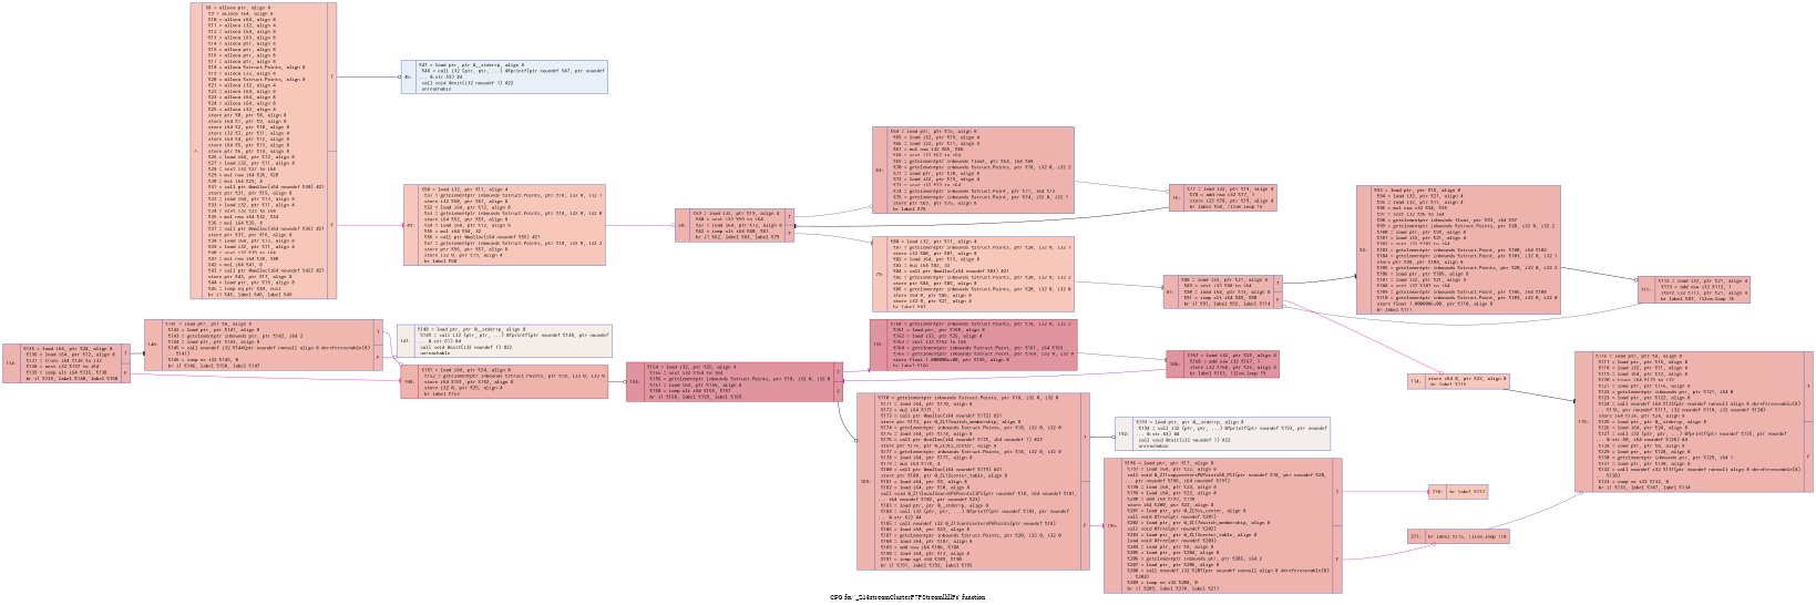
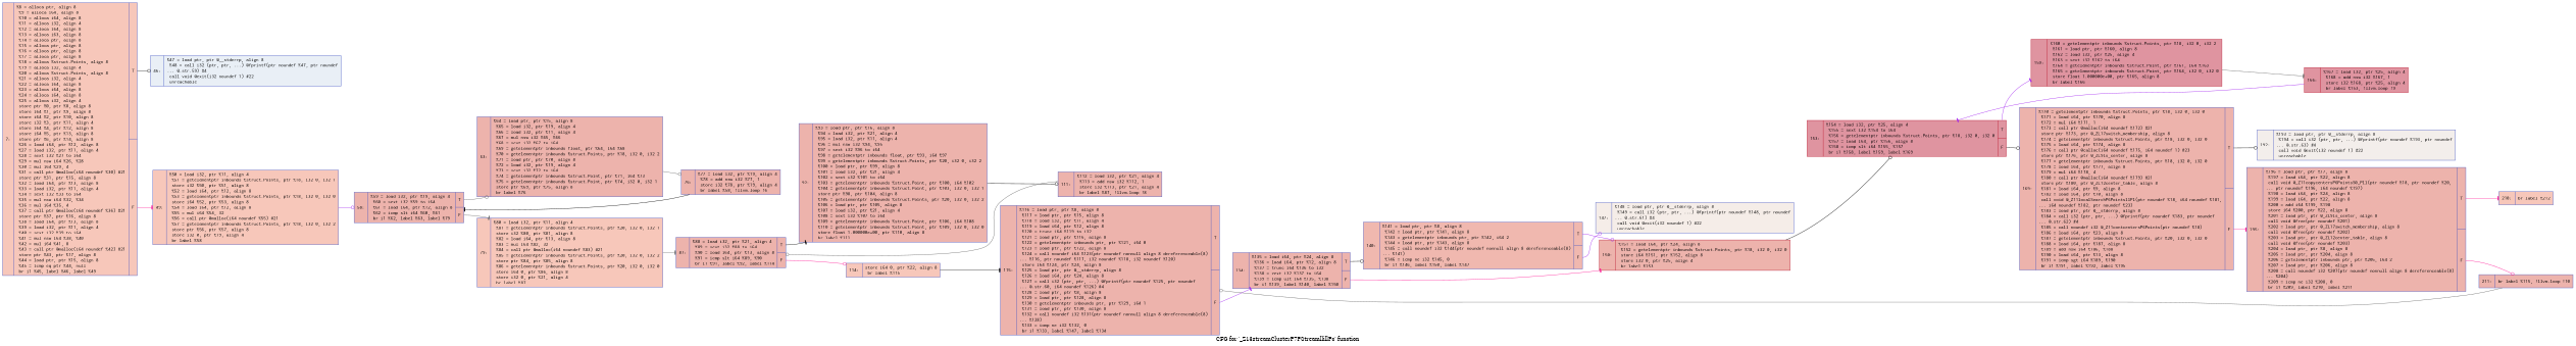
  digraph {
    label="CFG for '_Z13streamClusterP7PStreamllillPc' function"
    rankdir=LR
    node [color="#3d50c3ff" fillcolor="#d6524470" fontname=Courier shape=record style=filled]
    edge [arrowhead=odot color=black]
    n1 [fillcolor="#ec7f6370" label="{7:\l|  %8 = alloca ptr, align 8\l  %9 = alloca i64, align 8\l  %10 = alloca i64, align 8\l  %11 = alloca i32, align 4\l  %12 = alloca i64, align 8\l  %13 = alloca i63, align 8\l  %14 = alloca ptr, align 8\l  %15 = alloca ptr, align 8\l  %16 = alloca ptr, align 8\l  %17 = alloca ptr, align 8\l  %18 = alloca %struct.Points, align 8\l  %19 = alloca i32, align 4\l  %20 = alloca %struct.Points, align 8\l  %21 = alloca i32, align 4\l  %22 = alloca i64, align 8\l  %23 = alloca i64, align 8\l  %24 = alloca i64, align 8\l  %25 = alloca i32, align 4\l  store ptr %0, ptr %8, align 8\l  store i64 %1, ptr %9, align 8\l  store i64 %2, ptr %10, align 8\l  store i32 %3, ptr %11, align 4\l  store i64 %4, ptr %12, align 8\l  store i64 %5, ptr %13, align 8\l  store ptr %6, ptr %14, align 8\l  %26 = load i64, ptr %12, align 8\l  %27 = load i32, ptr %11, align 4\l  %28 = sext i32 %27 to i64\l  %29 = mul nsw i64 %26, %28\l  %30 = mul i64 %29, 4\l  %31 = call ptr @malloc(i64 noundef %30) #21\l  store ptr %31, ptr %15, align 8\l  %32 = load i64, ptr %13, align 8\l  %33 = load i32, ptr %11, align 4\l  %34 = sext i32 %33 to i64\l  %35 = mul nsw i64 %32, %34\l  %36 = mul i64 %35, 4\l  %37 = call ptr @malloc(i64 noundef %36) #21\l  store ptr %37, ptr %16, align 8\l  %38 = load i64, ptr %13, align 8\l  %39 = load i32, ptr %11, align 4\l  %40 = sext i32 %39 to i64\l  %41 = mul nsw i64 %38, %40\l  %42 = mul i64 %41, 8\l  %43 = call ptr @malloc(i64 noundef %42) #21\l  store ptr %43, ptr %17, align 8\l  %44 = load ptr, ptr %15, align 8\l  %45 = icmp eq ptr %44, null\l  br i1 %45, label %46, label %49\l|{<s0>T|<s1>F}}"]
    n2 [fillcolor="#cedaeb70" label="{46:\l|  %47 = load ptr, ptr @__stderrp, align 8\l  %48 = call i32 (ptr, ptr, ...) @fprintf(ptr noundef %47, ptr noundef\l... @.str.59) #4\l  call void @exit(i32 noundef 1) #22\l  unreachable\l}"]
    n3 [fillcolor="#ec7f6370" label="{49:\l|  %50 = load i32, ptr %11, align 4\l  %51 = getelementptr inbounds %struct.Points, ptr %18, i32 0, i32 1\l  store i32 %50, ptr %51, align 8\l  %52 = load i64, ptr %12, align 8\l  %53 = getelementptr inbounds %struct.Points, ptr %18, i32 0, i32 0\l  store i64 %52, ptr %53, align 8\l  %54 = load i64, ptr %12, align 8\l  %55 = mul i64 %54, 32\l  %56 = call ptr @malloc(i64 noundef %55) #21\l  %57 = getelementptr inbounds %struct.Points, ptr %18, i32 0, i32 2\l  store ptr %56, ptr %57, align 8\l  store i32 0, ptr %19, align 4\l  br label %58\l}"]
    n4 [label="{58:\l|  %59 = load i32, ptr %19, align 4\l  %60 = sext i32 %59 to i64\l  %61 = load i64, ptr %12, align 8\l  %62 = icmp slt i64 %60, %61\l  br i1 %62, label %63, label %79\l|{<s0>T|<s1>F}}"]
    n5 [label="{63:\l|  %64 = load ptr, ptr %15, align 8\l  %65 = load i32, ptr %19, align 4\l  %66 = load i32, ptr %11, align 4\l  %67 = mul nsw i32 %65, %66\l  %68 = sext i32 %67 to i64\l  %69 = getelementptr inbounds float, ptr %64, i64 %68\l  %70 = getelementptr inbounds %struct.Points, ptr %18, i32 0, i32 2\l  %71 = load ptr, ptr %70, align 8\l  %72 = load i32, ptr %19, align 4\l  %73 = sext i32 %72 to i64\l  %74 = getelementptr inbounds %struct.Point, ptr %71, i64 %73\l  %75 = getelementptr inbounds %struct.Point, ptr %74, i32 0, i32 1\l  store ptr %69, ptr %75, align 8\l  br label %76\l}"]
    n6 [fillcolor="#ec7f6370" label="{79:\l|  %80 = load i32, ptr %11, align 4\l  %81 = getelementptr inbounds %struct.Points, ptr %20, i32 0, i32 1\l  store i32 %80, ptr %81, align 8\l  %82 = load i64, ptr %13, align 8\l  %83 = mul i64 %82, 32\l  %84 = call ptr @malloc(i64 noundef %83) #21\l  %85 = getelementptr inbounds %struct.Points, ptr %20, i32 0, i32 2\l  store ptr %84, ptr %85, align 8\l  %86 = getelementptr inbounds %struct.Points, ptr %20, i32 0, i32 0\l  store i64 0, ptr %86, align 8\l  store i32 0, ptr %21, align 4\l  br label %87\l}"]
    n7 [label="{76:\l|  %77 = load i32, ptr %19, align 4\l  %78 = add nsw i32 %77, 1\l  store i32 %78, ptr %19, align 4\l  br label %58, !llvm.loop !6\l}"]
    n8 [label="{87:\l|  %88 = load i32, ptr %21, align 4\l  %89 = sext i32 %88 to i64\l  %90 = load i64, ptr %13, align 8\l  %91 = icmp slt i64 %89, %90\l  br i1 %91, label %92, label %114\l|{<s0>T|<s1>F}}"]
    n9 [label="{92:\l|  %93 = load ptr, ptr %16, align 8\l  %94 = load i32, ptr %21, align 4\l  %95 = load i32, ptr %11, align 4\l  %96 = mul nsw i32 %94, %95\l  %97 = sext i32 %96 to i64\l  %98 = getelementptr inbounds float, ptr %93, i64 %97\l  %99 = getelementptr inbounds %struct.Points, ptr %20, i32 0, i32 2\l  %100 = load ptr, ptr %99, align 8\l  %101 = load i32, ptr %21, align 4\l  %102 = sext i32 %101 to i64\l  %103 = getelementptr inbounds %struct.Point, ptr %100, i64 %102\l  %104 = getelementptr inbounds %struct.Point, ptr %103, i32 0, i32 1\l  store ptr %98, ptr %104, align 8\l  %105 = getelementptr inbounds %struct.Points, ptr %20, i32 0, i32 2\l  %106 = load ptr, ptr %105, align 8\l  %107 = load i32, ptr %21, align 4\l  %108 = sext i32 %107 to i64\l  %109 = getelementptr inbounds %struct.Point, ptr %106, i64 %108\l  %110 = getelementptr inbounds %struct.Point, ptr %109, i32 0, i32 0\l  store float 1.000000e+00, ptr %110, align 8\l  br label %111\l}"]
    n10 [fillcolor="#ec7f6370" label="{114:\l|  store i64 0, ptr %22, align 8\l  br label %115\l}"]
    n11 [label="{111:\l|  %112 = load i32, ptr %21, align 4\l  %113 = add nsw i32 %112, 1\l  store i32 %113, ptr %21, align 4\l  br label %87, !llvm.loop !8\l}"]
    n12 [label="{115:\l|  %116 = load ptr, ptr %8, align 8\l  %117 = load ptr, ptr %15, align 8\l  %118 = load i32, ptr %11, align 4\l  %119 = load i64, ptr %12, align 8\l  %120 = trunc i64 %119 to i32\l  %121 = load ptr, ptr %116, align 8\l  %122 = getelementptr inbounds ptr, ptr %121, i64 0\l  %123 = load ptr, ptr %122, align 8\l  %124 = call noundef i64 %123(ptr noundef nonnull align 8 dereferenceable(8)\l... %116, ptr noundef %117, i32 noundef %118, i32 noundef %120)\l  store i64 %124, ptr %24, align 8\l  %125 = load ptr, ptr @__stderrp, align 8\l  %126 = load i64, ptr %24, align 8\l  %127 = call i32 (ptr, ptr, ...) @fprintf(ptr noundef %125, ptr noundef\l... @.str.60, i64 noundef %126) #4\l  %128 = load ptr, ptr %8, align 8\l  %129 = load ptr, ptr %128, align 8\l  %130 = getelementptr inbounds ptr, ptr %129, i64 1\l  %131 = load ptr, ptr %130, align 8\l  %132 = call noundef i32 %131(ptr noundef nonnull align 8 dereferenceable(8)\l... %128)\l  %133 = icmp ne i32 %132, 0\l  br i1 %133, label %147, label %134\l|{<s0>T|<s1>F}}"]
    n13 [label="{134:\l|  %135 = load i64, ptr %24, align 8\l  %136 = load i64, ptr %12, align 8\l  %137 = trunc i64 %136 to i32\l  %138 = zext i32 %137 to i64\l  %139 = icmp ult i64 %135, %138\l  br i1 %139, label %140, label %150\l|{<s0>T|<s1>F}}"]
    n14 [fillcolor="#e8d6cc70" label="{147:\l|  %148 = load ptr, ptr @__stderrp, align 8\l  %149 = call i32 (ptr, ptr, ...) @fprintf(ptr noundef %148, ptr noundef\l... @.str.61) #4\l  call void @exit(i32 noundef 1) #22\l  unreachable\l}"]
    n15 [fillcolor="#dc5d4a70" label="{140:\l|  %141 = load ptr, ptr %8, align 8\l  %142 = load ptr, ptr %141, align 8\l  %143 = getelementptr inbounds ptr, ptr %142, i64 2\l  %144 = load ptr, ptr %143, align 8\l  %145 = call noundef i32 %144(ptr noundef nonnull align 8 dereferenceable(8)\l... %141)\l  %146 = icmp ne i32 %145, 0\l  br i1 %146, label %150, label %147\l|{<s0>T|<s1>F}}"]
    n16 [color="#b70d28ff" label="{150:\l|  %151 = load i64, ptr %24, align 8\l  %152 = getelementptr inbounds %struct.Points, ptr %18, i32 0, i32 0\l  store i64 %151, ptr %152, align 8\l  store i32 0, ptr %25, align 4\l  br label %153\l}"]
    n17 [color="#b70d28ff" fillcolor="#b70d2870" label="{153:\l|  %154 = load i32, ptr %25, align 4\l  %155 = sext i32 %154 to i64\l  %156 = getelementptr inbounds %struct.Points, ptr %18, i32 0, i32 0\l  %157 = load i64, ptr %156, align 8\l  %158 = icmp slt i64 %155, %157\l  br i1 %158, label %159, label %169\l|{<s0>T|<s1>F}}"]
    n18 [color="#b70d28ff" fillcolor="#b70d2870" label="{159:\l|  %160 = getelementptr inbounds %struct.Points, ptr %18, i32 0, i32 2\l  %161 = load ptr, ptr %160, align 8\l  %162 = load i32, ptr %25, align 4\l  %163 = sext i32 %162 to i64\l  %164 = getelementptr inbounds %struct.Point, ptr %161, i64 %163\l  %165 = getelementptr inbounds %struct.Point, ptr %164, i32 0, i32 0\l  store float 1.000000e+00, ptr %165, align 8\l  br label %166\l}"]
    n19 [label="{169:\l|  %170 = getelementptr inbounds %struct.Points, ptr %18, i32 0, i32 0\l  %171 = load i64, ptr %170, align 8\l  %172 = mul i64 %171, 1\l  %173 = call ptr @malloc(i64 noundef %172) #21\l  store ptr %173, ptr @_ZL17switch_membership, align 8\l  %174 = getelementptr inbounds %struct.Points, ptr %18, i32 0, i32 0\l  %175 = load i64, ptr %174, align 8\l  %176 = call ptr @calloc(i64 noundef %175, i64 noundef 1) #23\l  store ptr %176, ptr @_ZL9is_center, align 8\l  %177 = getelementptr inbounds %struct.Points, ptr %18, i32 0, i32 0\l  %178 = load i64, ptr %177, align 8\l  %179 = mul i64 %178, 4\l  %180 = call ptr @malloc(i64 noundef %179) #21\l  store ptr %180, ptr @_ZL12center_table, align 8\l  %181 = load i64, ptr %9, align 8\l  %182 = load i64, ptr %10, align 8\l  call void @_Z11localSearchP6PointsllPl(ptr noundef %18, i64 noundef %181,\l... i64 noundef %182, ptr noundef %23)\l  %183 = load ptr, ptr @__stderrp, align 8\l  %184 = call i32 (ptr, ptr, ...) @fprintf(ptr noundef %183, ptr noundef\l... @.str.62) #4\l  %185 = call noundef i32 @_Z11contcentersP6Points(ptr noundef %18)\l  %186 = load i64, ptr %23, align 8\l  %187 = getelementptr inbounds %struct.Points, ptr %20, i32 0, i32 0\l  %188 = load i64, ptr %187, align 8\l  %189 = add nsw i64 %186, %188\l  %190 = load i64, ptr %13, align 8\l  %191 = icmp sgt i64 %189, %190\l  br i1 %191, label %192, label %195\l|{<s0>T|<s1>F}}"]
    n20 [color="#b70d28ff" fillcolor="#b70d2870" label="{166:\l|  %167 = load i32, ptr %25, align 4\l  %168 = add nsw i32 %167, 1\l  store i32 %168, ptr %25, align 4\l  br label %153, !llvm.loop !9\l}"]
    n21 [fillcolor="#e5d8d170" label="{192:\l|  %193 = load ptr, ptr @__stderrp, align 8\l  %194 = call i32 (ptr, ptr, ...) @fprintf(ptr noundef %193, ptr noundef\l... @.str.63) #4\l  call void @exit(i32 noundef 1) #22\l  unreachable\l}"]
-   n22 [label="{195:\l|  %196 = load ptr, ptr %17, align 8\l  %197 = load i64, ptr %22, align 8\l  call void @_Z11copycentersP6PointsS0_Pll(ptr noundef %18, ptr noundef %20,\l... ptr noundef %196, i64 noundef %197)\l  %198 = load i64, ptr %24, align 8\l  %199 = load i64, ptr %22, align 8\l  %200 = add i64 %199, %198\l  store i64 %200, ptr %22, align 8\l  %201 = load ptr, ptr @_ZL9is_center, align 8\l  call void @free(ptr noundef %201)\l  %202 = load ptr, ptr @_ZL17switch_membership, align 8\l  call void @free(ptr noundef %202)\l  %203 = load ptr, ptr @_ZL12center_table, align 8\l  load void @free(ptr noundef %203)\l  %204 = load ptr, ptr %8, align 8\l  %205 = load ptr, ptr %204, align 8\l  %206 = getelementptr inbounds ptr, ptr %205, i64 2\l  %207 = load ptr, ptr %206, align 8\l  %208 = call noundef i32 %207(ptr noundef nonnull align 8 dereferenceable(8)\l... %204)\l  %209 = icmp ne i32 %208, 0\l  br i1 %209, label %210, label %211\l|{<s0>T|<s1>F}}"]
+   n22 [label="{195:\l|  %196 = load ptr, ptr %17, align 8\l  %197 = load i64, ptr %22, align 8\l  call void @_Z11copycentersP6PointsS0_Pll(ptr noundef %18, ptr noundef %20,\l... ptr noundef %196, i64 noundef %197)\l  %198 = load i64, ptr %24, align 8\l  %199 = load i64, ptr %22, align 8\l  %200 = add i64 %199, %198\l  store i64 %200, ptr %22, align 8\l  %201 = load ptr, ptr @_ZL9is_center, align 8\l  call void @free(ptr noundef %201)\l  %202 = load ptr, ptr @_ZL17switch_membership, align 8\l  call void @free(ptr noundef %202)\l  %203 = load ptr, ptr @_ZL12center_table, align 8\l  call void @free(ptr noundef %203)\l  %204 = load ptr, ptr %8, align 8\l  %205 = load ptr, ptr %204, align 8\l  %206 = getelementptr inbounds ptr, ptr %205, i64 2\l  %207 = load ptr, ptr %206, align 8\l  %208 = call noundef i32 %207(ptr noundef nonnull align 8 dereferenceable(8)\l... %204)\l  %209 = icmp ne i32 %208, 0\l  br i1 %209, label %210, label %211\l|{<s0>T|<s1>F}}"]
    n23 [fillcolor="#ec7f6370" label="{210:\l|  br label %212\l}"]
    n24 [label="{211:\l|  br label %115, !llvm.loop !10\l}"]
    n1 -> n2 [tailport=s0]
    n1 -> n3 [arrowhead=tee color=deeppink tailport=s1]
    n3 -> n4 [color=purple]
    n4 -> n5 [color=gray40 tailport=s0]
    n4 -> n6 [arrowhead=tee color=gray40 tailport=s1]
    n5 -> n7 [color=gray40]
    n6 -> n8 [arrowhead=tee color=gray40]
    n7 -> n4 [arrowhead=tee]
    n8 -> n9 [arrowhead=tee tailport=s0]
    n8 -> n10 [color=deeppink tailport=s1]
    n9 -> n11
    n10 -> n12 [arrowhead=tee]
    n11 -> n8 [color=gray40]
-   n13 -> n15 [arrowhead=tee tailport=s0]
+   n12 -> n13 [arrowhead=tee color=purple tailport=s1]
+   n13 -> n15 [tailport=s0]
    n13 -> n16 [arrowhead=tee color=deeppink tailport=s1]
    n15 -> n14 [color=purple tailport=s1]
    n15 -> n16 [color=purple tailport=s0]
    n16 -> n17
    n17 -> n18 [arrowhead=tee color=purple tailport=s0]
    n17 -> n19 [tailport=s1]
    n18 -> n20 [arrowhead=tee color=gray40]
    n19 -> n21 [tailport=s0]
    n19 -> n22 [arrowhead=tee color=deeppink tailport=s1]
    n20 -> n17 [arrowhead=tee color=purple]
    n22 -> n23 [arrowhead=tee color=deeppink tailport=s0]
    n22 -> n24 [color=deeppink tailport=s1]
    n24 -> n12 [color=gray40]
  }
